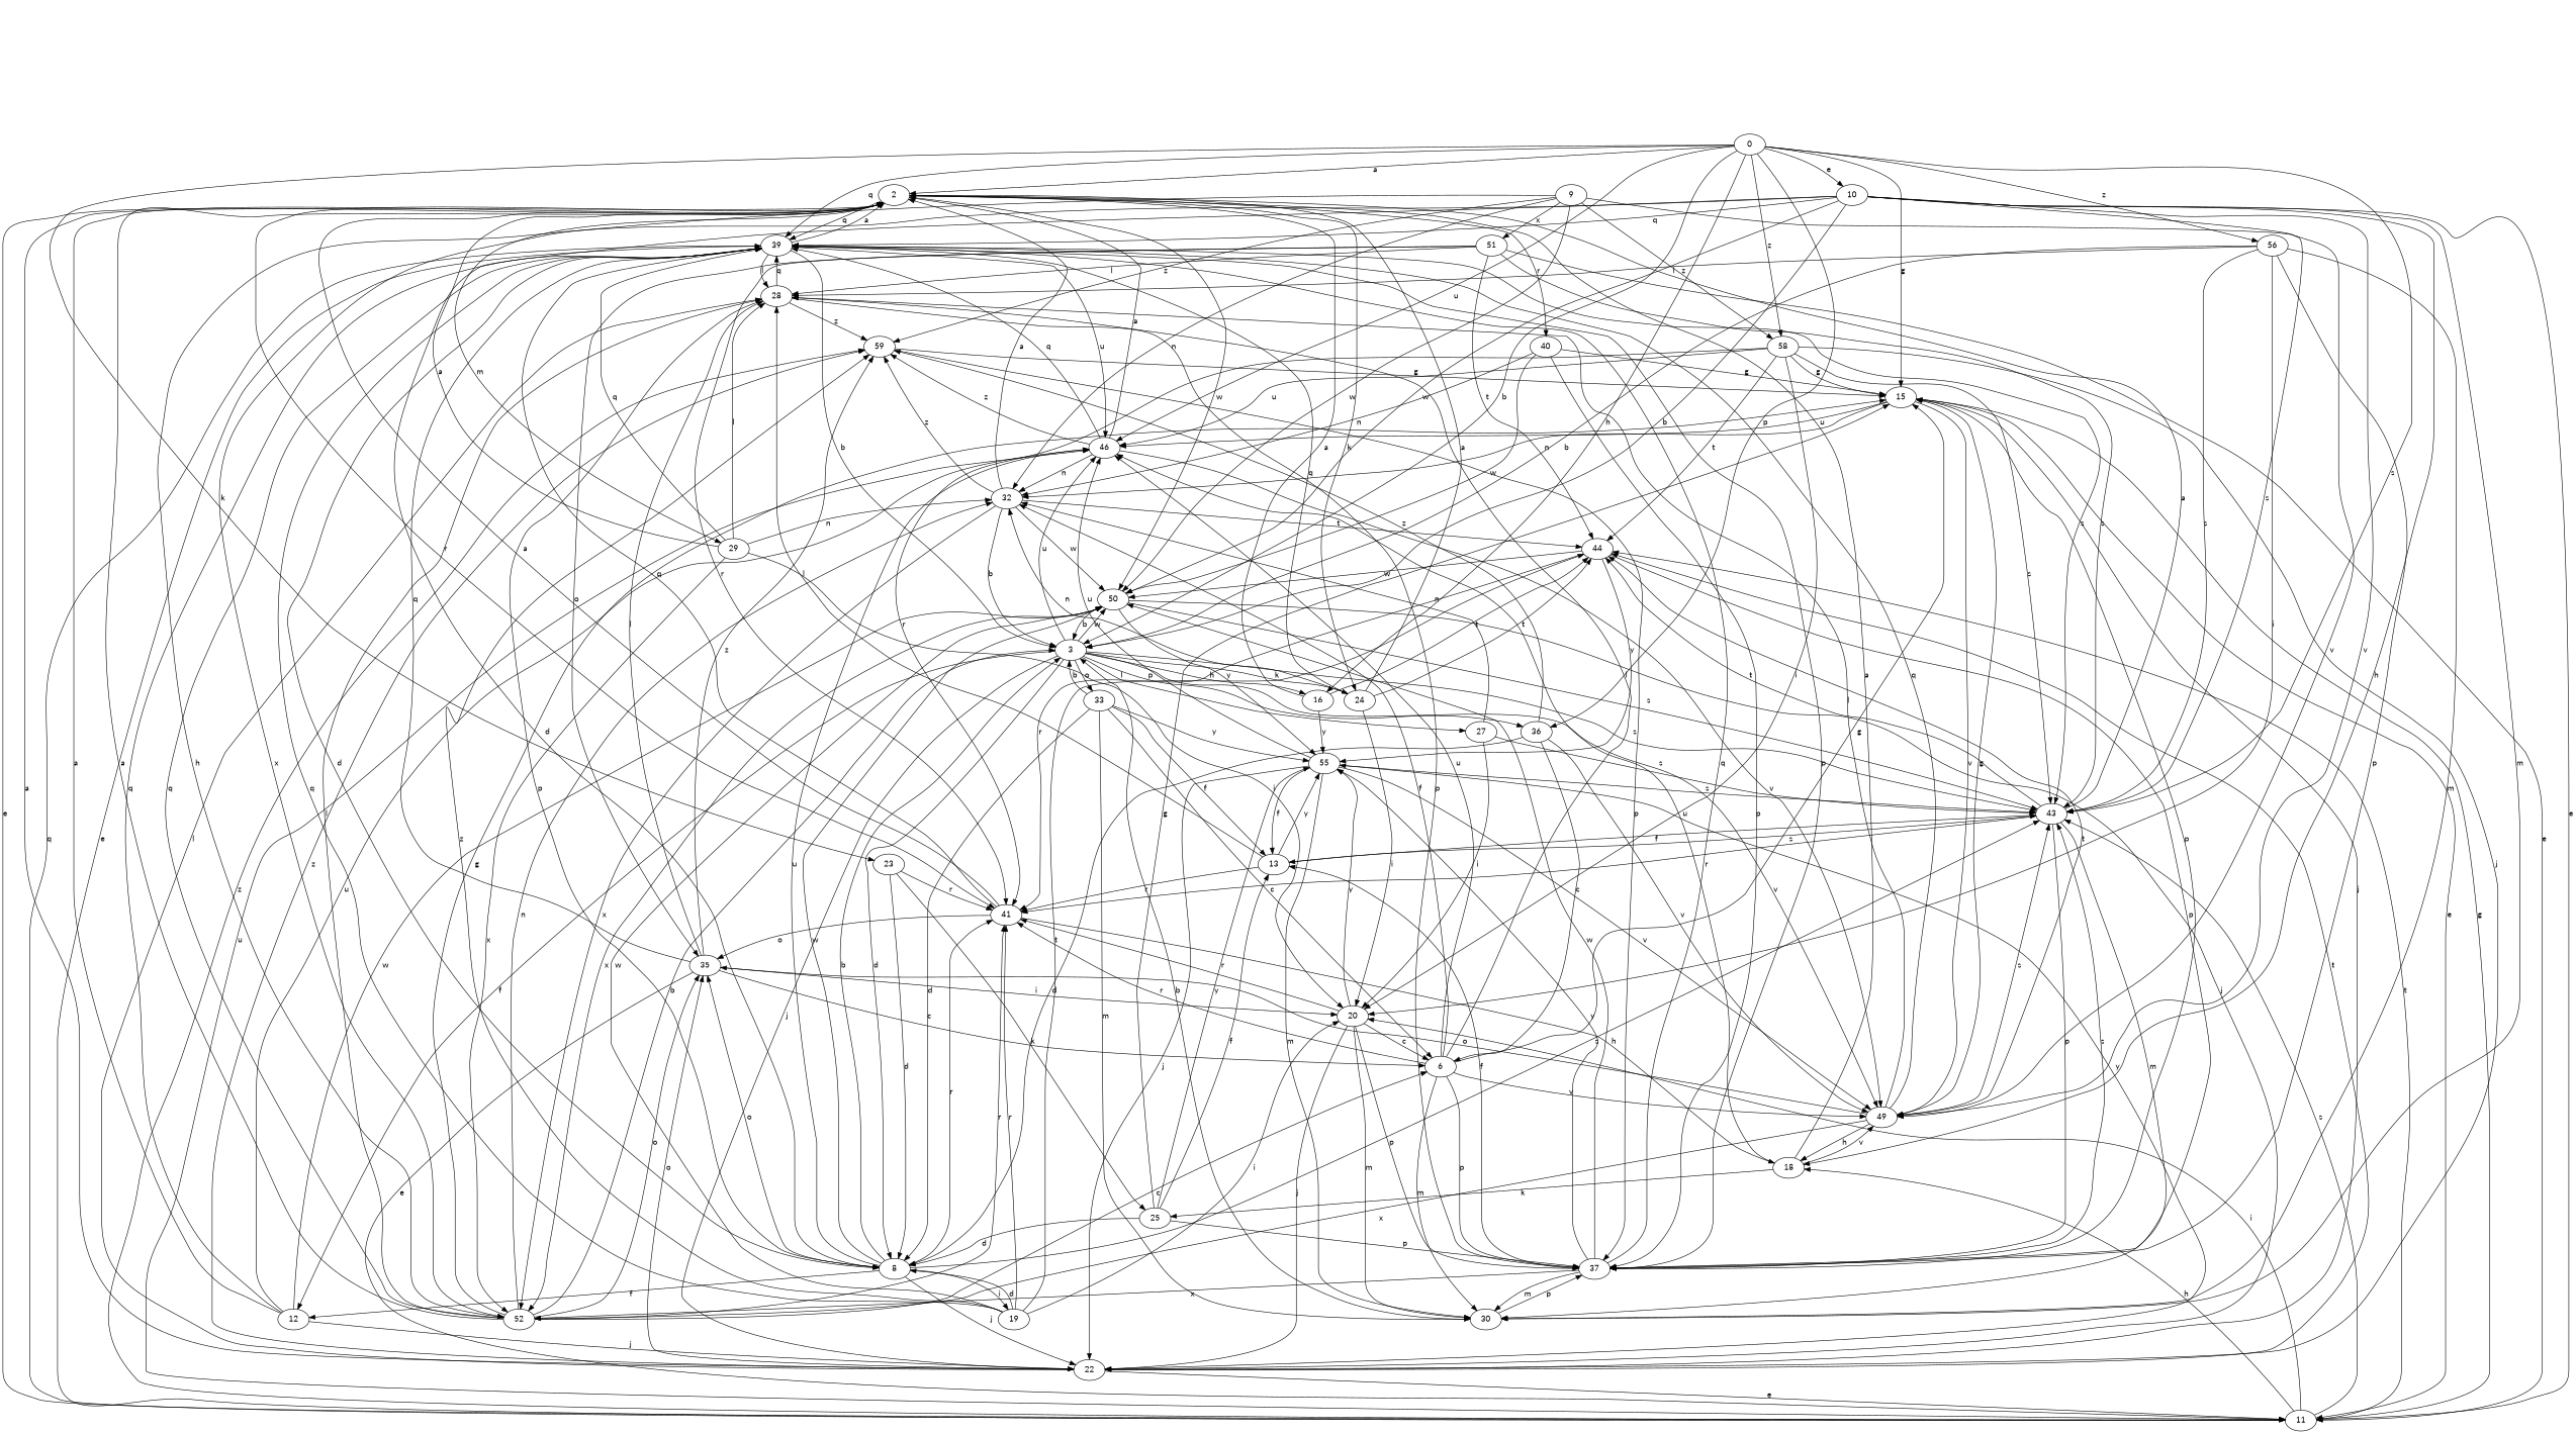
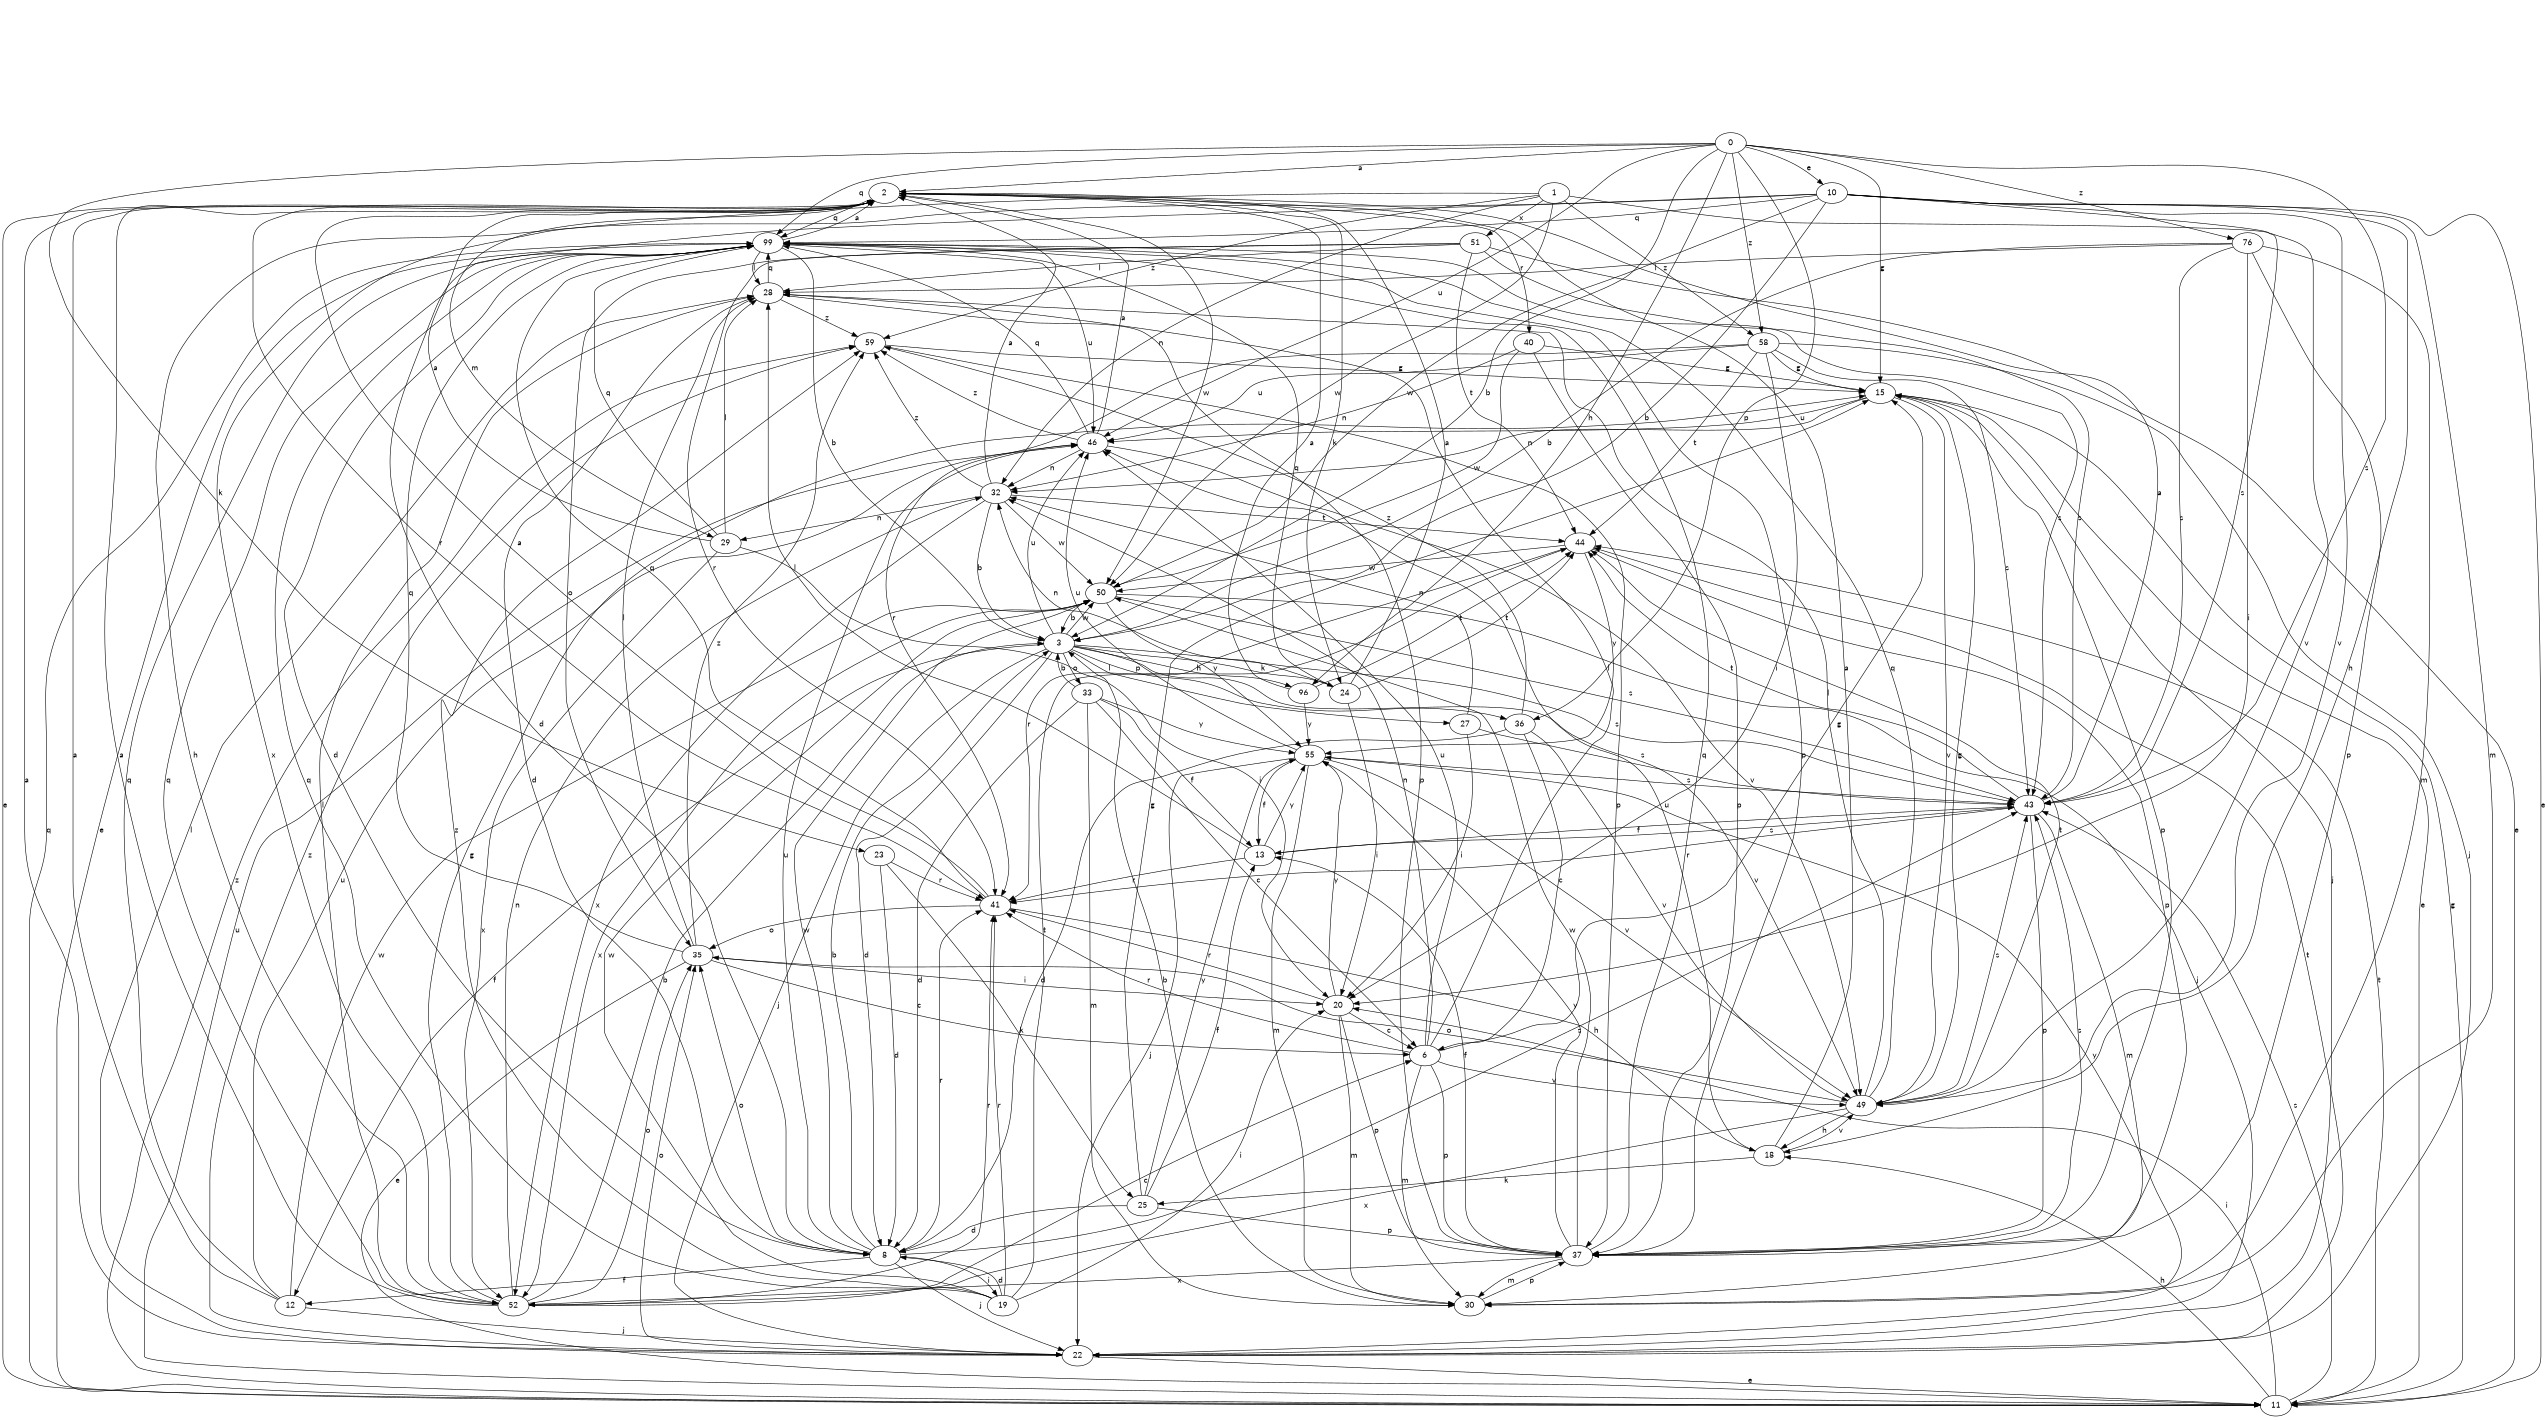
  strict digraph {
    fontname=Lato
    node [fontname=Lato]
    edge [fontname=Lato]
    0
    2
    3
    10
    15
-   16
+   16 [label=96]
    23
    36
-   39
+   39 [label=99]
    43
    46
-   56
+   56 [label=76]
    58
    50
    11
    24
    29
    40
    41
    49
    8
    12
    22
    27
    33
    52
    30
    18
    32
    37
    44
    55
    25
    59
    6
    28
    13
    20
-   1 [label=9]
+   1
    51
    35
    19
    0 -> 2 [label=a]
    0 -> 3 [label=b]
    0 -> 10 [label=e]
    0 -> 15 [label=g]
    0 -> 16 [label=h]
    0 -> 23 [label=k]
    0 -> 36 [label=p]
    0 -> 39 [label=q]
    0 -> 43 [label=s]
    0 -> 46 [label=u]
    0 -> 56 [label=z]
    0 -> 58 [label=z]
    2 -> 39 [label=q]
    2 -> 50 [label=w]
    2 -> 11 [label=e]
    2 -> 24 [label=k]
    2 -> 29 [label=m]
    2 -> 40 [label=r]
    2 -> 41 [label=r]
    3 -> 16 [label=h]
    3 -> 36 [label=p]
    3 -> 43 [label=s]
    3 -> 46 [label=u]
    3 -> 50 [label=w]
    3 -> 24 [label=k]
    3 -> 49 [label=v]
    3 -> 8 [label=d]
    3 -> 12 [label=f]
    3 -> 22 [label=j]
    3 -> 27 [label=l]
    3 -> 33 [label=o]
    10 -> 3 [label=b]
    10 -> 39 [label=q]
    10 -> 43 [label=s]
    10 -> 50 [label=w]
    10 -> 11 [label=e]
    10 -> 49 [label=v]
    10 -> 8 [label=d]
    10 -> 52 [label=x]
    10 -> 30 [label=m]
    10 -> 18 [label=h]
    15 -> 46 [label=u]
    15 -> 11 [label=e]
    15 -> 49 [label=v]
    15 -> 22 [label=j]
    15 -> 32 [label=n]
    15 -> 37 [label=p]
    16 -> 2 [label=a]
    16 -> 44 [label=t]
    16 -> 55 [label=y]
    23 -> 41 [label=r]
    23 -> 8 [label=d]
    23 -> 25 [label=k]
    36 -> 49 [label=v]
    36 -> 8 [label=d]
    36 -> 59 [label=z]
    36 -> 6 [label=c]
    39 -> 2 [label=a]
    39 -> 3 [label=b]
    39 -> 43 [label=s]
    39 -> 46 [label=u]
    39 -> 11 [label=e]
    39 -> 8 [label=d]
    39 -> 37 [label=p]
    39 -> 28 [label=l]
    43 -> 2 [label=a]
    43 -> 41 [label=r]
    43 -> 30 [label=m]
    43 -> 37 [label=p]
    43 -> 44 [label=t]
    43 -> 13 [label=f]
    46 -> 2 [label=a]
    46 -> 39 [label=q]
    46 -> 49 [label=v]
    46 -> 32 [label=n]
    46 -> 59 [label=z]
    56 -> 3 [label=b]
    56 -> 43 [label=s]
    56 -> 30 [label=m]
    56 -> 37 [label=p]
    56 -> 28 [label=l]
    56 -> 20 [label=i]
    58 -> 15 [label=g]
    58 -> 43 [label=s]
    58 -> 46 [label=u]
    58 -> 41 [label=r]
    58 -> 22 [label=j]
    58 -> 44 [label=t]
    58 -> 20 [label=i]
    50 -> 3 [label=b]
    50 -> 43 [label=s]
    50 -> 22 [label=j]
    50 -> 52 [label=x]
    50 -> 55 [label=y]
    11 -> 15 [label=g]
    11 -> 39 [label=q]
    11 -> 43 [label=s]
    11 -> 46 [label=u]
    11 -> 18 [label=h]
    11 -> 44 [label=t]
    11 -> 59 [label=z]
    11 -> 20 [label=i]
    24 -> 2 [label=a]
    24 -> 39 [label=q]
    24 -> 32 [label=n]
    24 -> 44 [label=t]
    24 -> 20 [label=i]
    29 -> 2 [label=a]
    29 -> 39 [label=q]
    29 -> 52 [label=x]
-   29 -> 32 [label=n]
+   32 -> 29 [label=n]
    29 -> 28 [label=l]
    29 -> 20 [label=i]
    40 -> 15 [label=g]
    40 -> 50 [label=w]
    40 -> 32 [label=n]
    40 -> 37 [label=p]
    41 -> 2 [label=a]
    41 -> 39 [label=q]
    41 -> 18 [label=h]
    41 -> 35 [label=o]
    49 -> 15 [label=g]
    49 -> 39 [label=q]
    49 -> 43 [label=s]
    49 -> 52 [label=x]
    49 -> 18 [label=h]
    49 -> 44 [label=t]
    49 -> 28 [label=l]
    49 -> 35 [label=o]
    8 -> 3 [label=b]
    8 -> 43 [label=s]
    8 -> 46 [label=u]
    8 -> 50 [label=w]
    8 -> 41 [label=r]
    8 -> 12 [label=f]
    8 -> 22 [label=j]
    8 -> 35 [label=o]
    8 -> 19 [label=i]
    12 -> 2 [label=a]
    12 -> 39 [label=q]
    12 -> 46 [label=u]
    12 -> 50 [label=w]
    12 -> 22 [label=j]
    22 -> 2 [label=a]
    22 -> 11 [label=e]
    22 -> 44 [label=t]
    22 -> 55 [label=y]
    22 -> 59 [label=z]
    22 -> 28 [label=l]
    22 -> 35 [label=o]
    27 -> 43 [label=s]
    27 -> 32 [label=n]
    27 -> 20 [label=i]
    33 -> 3 [label=b]
    33 -> 8 [label=d]
    33 -> 30 [label=m]
    33 -> 55 [label=y]
    33 -> 6 [label=c]
    33 -> 13 [label=f]
    52 -> 2 [label=a]
    52 -> 3 [label=b]
    52 -> 15 [label=g]
    52 -> 39 [label=q]
    52 -> 41 [label=r]
    52 -> 32 [label=n]
    52 -> 6 [label=c]
    52 -> 28 [label=l]
    52 -> 35 [label=o]
    30 -> 3 [label=b]
    30 -> 37 [label=p]
    18 -> 2 [label=a]
    18 -> 46 [label=u]
    18 -> 49 [label=v]
    18 -> 25 [label=k]
    32 -> 2 [label=a]
    32 -> 3 [label=b]
    32 -> 50 [label=w]
    32 -> 52 [label=x]
    32 -> 44 [label=t]
    32 -> 59 [label=z]
    37 -> 39 [label=q]
    37 -> 43 [label=s]
    37 -> 50 [label=w]
    37 -> 52 [label=x]
    37 -> 30 [label=m]
    37 -> 55 [label=y]
    37 -> 13 [label=f]
    44 -> 50 [label=w]
    44 -> 41 [label=r]
    44 -> 37 [label=p]
    44 -> 55 [label=y]
    55 -> 43 [label=s]
    55 -> 46 [label=u]
    55 -> 49 [label=v]
    55 -> 22 [label=j]
    55 -> 30 [label=m]
    55 -> 13 [label=f]
    25 -> 15 [label=g]
    25 -> 8 [label=d]
    25 -> 37 [label=p]
    25 -> 55 [label=y]
    25 -> 13 [label=f]
    59 -> 15 [label=g]
    59 -> 37 [label=p]
    6 -> 15 [label=g]
    6 -> 46 [label=u]
    6 -> 41 [label=r]
    6 -> 49 [label=v]
    6 -> 30 [label=m]
-   6 -> 32 [label=f]
+   6 -> 32 [label=n]
    6 -> 37 [label=p]
    6 -> 28 [label=l]
    28 -> 39 [label=q]
-   28 -> 8 [label=p]
+   28 -> 8 [label=d]
    28 -> 37 [label=p]
    28 -> 59 [label=z]
    13 -> 43 [label=s]
    13 -> 41 [label=r]
    13 -> 55 [label=y]
    13 -> 28 [label=l]
    20 -> 41 [label=r]
-   20 -> 22 [label=j]
    20 -> 30 [label=m]
    20 -> 37 [label=p]
    20 -> 55 [label=y]
    20 -> 6 [label=c]
    1 -> 58 [label=z]
    1 -> 50 [label=w]
    1 -> 49 [label=v]
    1 -> 52 [label=h]
    1 -> 32 [label=n]
    1 -> 59 [label=z]
    1 -> 51 [label=x]
    51 -> 43 [label=s]
    51 -> 11 [label=e]
    51 -> 41 [label=r]
    51 -> 44 [label=t]
    51 -> 28 [label=l]
    51 -> 35 [label=o]
    35 -> 39 [label=q]
    35 -> 11 [label=e]
    35 -> 59 [label=z]
    35 -> 6 [label=c]
    35 -> 28 [label=l]
    35 -> 20 [label=i]
    19 -> 39 [label=q]
    19 -> 50 [label=w]
    19 -> 41 [label=r]
    19 -> 8 [label=d]
    19 -> 44 [label=t]
    19 -> 59 [label=z]
    19 -> 20 [label=i]
  }
